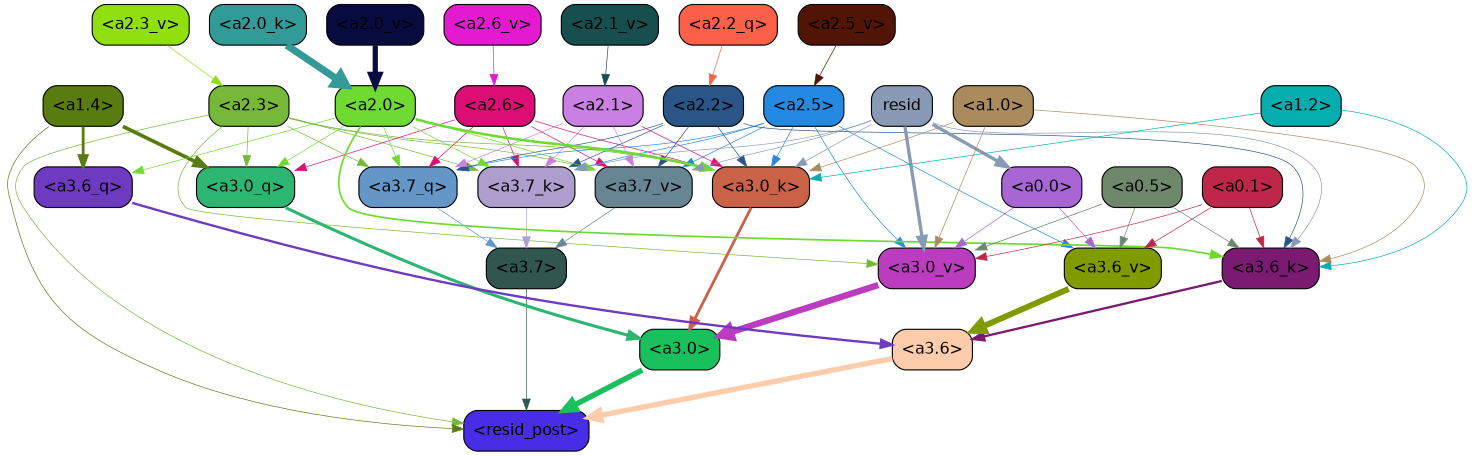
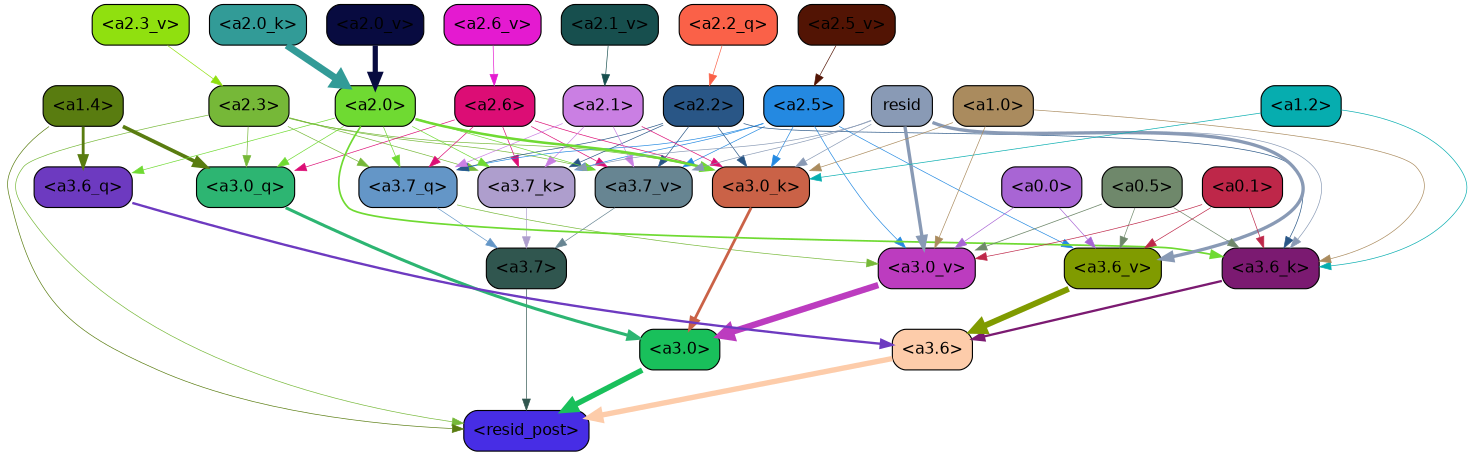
  strict digraph {
    splines=true
    node [color=black fontname=Helvetica shape=box style="filled, rounded"]
    edge [color="#76b838" penwidth=0.6]
    "<a3.7>" [fillcolor="#30564f"]
    "<resid_post>" [fillcolor="#472de5"]
    "<a3.6>" [fillcolor="#fdccaa"]
    "<a3.0>" [fillcolor="#19c05b"]
    "<a2.3>" [fillcolor="#76b838"]
    "<a3.7_q>" [fillcolor="#6496c7"]
    "<a3.0_q>" [fillcolor="#2db572"]
    "<a3.7_k>" [fillcolor="#ae9ecd"]
    "<a3.0_k>" [fillcolor="#ca6247"]
    "<a3.7_v>" [fillcolor="#678592"]
    "<a3.0_v>" [fillcolor="#bc3cbf"]
    "<a1.4>" [fillcolor="#597c10"]
    "<a3.6_q>" [fillcolor="#6d3ac0"]
    "<a3.6_k>" [fillcolor="#7b1a71"]
    "<a3.6_v>" [fillcolor="#809b00"]
    "<a2.6>" [fillcolor="#dc0d75"]
    "<a2.5>" [fillcolor="#2489e1"]
    "<a2.2>" [fillcolor="#295686"]
    "<a2.1>" [fillcolor="#ca7fe3"]
    "<a2.0>" [fillcolor="#6fda32"]
    n21 [fillcolor="#899ab5" label=resid]
    "<a1.2>" [fillcolor="#06adaf"]
    "<a1.0>" [fillcolor="#aa8b5e"]
    "<a0.5>" [fillcolor="#6f886b"]
    "<a0.1>" [fillcolor="#be2749"]
    "<a0.0>" [fillcolor="#a865d4"]
    "<a2.2_q>" [fillcolor="#fa6148"]
    "<a2.0_k>" [fillcolor="#329b97"]
    "<a2.6_v>" [fillcolor="#e41ad0"]
    "<a2.5_v>" [fillcolor="#521404"]
    "<a2.3_v>" [fillcolor="#90e00f"]
    "<a2.1_v>" [fillcolor="#174f4e"]
    "<a2.0_v>" [fillcolor="#080b40"]
    "<a3.7>" -> "<resid_post>" [color="#30564f"]
    "<a3.6>" -> "<resid_post>" [color="#fdccaa" penwidth=4.753257989883423]
    "<a3.0>" -> "<resid_post>" [color="#19c05b" penwidth=4.90053927898407]
    "<a2.3>" -> "<resid_post>"
    "<a2.3>" -> "<a3.7_q>"
    "<a2.3>" -> "<a3.0_q>"
    "<a2.3>" -> "<a3.7_k>"
    "<a2.3>" -> "<a3.0_k>"
    "<a2.3>" -> "<a3.7_v>"
-   "<a2.3>" -> "<a3.0_v>"
+   "<a3.7_q>" -> "<a3.0_v>"
    "<a3.7_q>" -> "<a3.7>" [color="#6496c7"]
    "<a3.0_q>" -> "<a3.0>" [color="#2db572" penwidth=2.7421876192092896]
    "<a3.7_k>" -> "<a3.7>" [color="#ae9ecd"]
    "<a3.0_k>" -> "<a3.0>" [color="#ca6247" penwidth=2.476402521133423]
    "<a3.7_v>" -> "<a3.7>" [color="#678592"]
    "<a3.0_v>" -> "<a3.0>" [color="#bc3cbf" penwidth=5.652270674705505]
    "<a1.4>" -> "<resid_post>" [color="#597c10"]
    "<a1.4>" -> "<a3.0_q>" [color="#597c10" penwidth=3.2760138511657715]
    "<a1.4>" -> "<a3.6_q>" [color="#597c10" penwidth=2.5149343013763428]
    "<a3.6_q>" -> "<a3.6>" [color="#6d3ac0" penwidth=2.091020345687866]
    "<a3.6_k>" -> "<a3.6>" [color="#7b1a71" penwidth=2.048597991466522]
    "<a3.6_v>" -> "<a3.6>" [color="#809b00" penwidth=5.2550448179244995]
    "<a2.6>" -> "<a3.7_q>" [color="#dc0d75"]
    "<a2.6>" -> "<a3.0_q>" [color="#dc0d75"]
    "<a2.6>" -> "<a3.7_k>" [color="#dc0d75"]
    "<a2.6>" -> "<a3.0_k>" [color="#dc0d75"]
    "<a2.6>" -> "<a3.7_v>" [color="#dc0d75"]
    "<a2.5>" -> "<a3.7_q>" [color="#2489e1"]
    "<a2.5>" -> "<a3.7_k>" [color="#2489e1"]
    "<a2.5>" -> "<a3.0_k>" [color="#2489e1"]
    "<a2.5>" -> "<a3.7_v>" [color="#2489e1"]
    "<a2.5>" -> "<a3.0_v>" [color="#2489e1"]
    "<a2.5>" -> "<a3.6_v>" [color="#2489e1"]
    "<a2.2>" -> "<a3.7_q>" [color="#295686"]
    "<a2.2>" -> "<a3.7_k>" [color="#295686"]
    "<a2.2>" -> "<a3.0_k>" [color="#295686"]
    "<a2.2>" -> "<a3.7_v>" [color="#295686"]
    "<a2.2>" -> "<a3.6_k>" [color="#295686"]
    "<a2.1>" -> "<a3.7_q>" [color="#ca7fe3"]
    "<a2.1>" -> "<a3.7_k>" [color="#ca7fe3"]
    "<a2.1>" -> "<a3.0_k>" [color="#dc0d75"]
    "<a2.1>" -> "<a3.7_v>" [color="#ca7fe3"]
    "<a2.0>" -> "<a3.7_q>" [color="#6fda32"]
    "<a2.0>" -> "<a3.0_q>" [color="#6fda32"]
    "<a2.0>" -> "<a3.7_k>" [color="#6fda32"]
    "<a2.0>" -> "<a3.0_k>" [color="#6fda32" penwidth=2.2635570764541626]
    "<a2.0>" -> "<a3.7_v>" [color="#6fda32"]
    "<a2.0>" -> "<a3.6_q>" [color="#6fda32"]
    "<a2.0>" -> "<a3.6_k>" [color="#6fda32" penwidth=1.5290023684501648]
    n21 -> "<a3.7_k>" [color="#899ab5"]
    n21 -> "<a3.0_k>" [color="#899ab5"]
    n21 -> "<a3.7_v>" [color="#899ab5"]
    n21 -> "<a3.0_v>" [color="#899ab5" penwidth=2.972973108291626]
    n21 -> "<a3.6_k>" [color="#899ab5"]
-   n21 -> "<a0.0>" [color="#899ab5" penwidth=2.9556376338005066]
+   n21 -> "<a3.6_v>" [color="#899ab5" penwidth=2.9556376338005066]
    "<a1.2>" -> "<a3.0_k>" [color="#06adaf"]
    "<a1.2>" -> "<a3.6_k>" [color="#06adaf"]
    "<a1.0>" -> "<a3.0_k>" [color="#aa8b5e"]
    "<a1.0>" -> "<a3.0_v>" [color="#aa8b5e"]
    "<a1.0>" -> "<a3.6_k>" [color="#aa8b5e"]
    "<a0.5>" -> "<a3.0_v>" [color="#6f886b" penwidth=0.6790935099124908]
    "<a0.5>" -> "<a3.6_k>" [color="#6f886b"]
    "<a0.5>" -> "<a3.6_v>" [color="#6f886b"]
    "<a0.1>" -> "<a3.0_v>" [color="#be2749"]
    "<a0.1>" -> "<a3.6_k>" [color="#be2749"]
    "<a0.1>" -> "<a3.6_v>" [color="#be2749"]
    "<a0.0>" -> "<a3.0_v>" [color="#a865d4"]
    "<a0.0>" -> "<a3.6_v>" [color="#a865d4"]
    "<a2.2_q>" -> "<a2.2>" [color="#fa6148"]
    "<a2.0_k>" -> "<a2.0>" [color="#329b97" penwidth=6.320472955703735]
    "<a2.6_v>" -> "<a2.6>" [color="#e41ad0"]
    "<a2.5_v>" -> "<a2.5>" [color="#521404"]
    "<a2.3_v>" -> "<a2.3>" [color="#90e00f"]
    "<a2.1_v>" -> "<a2.1>" [color="#174f4e"]
    "<a2.0_v>" -> "<a2.0>" [color="#080b40" penwidth=4.611755967140198]
  }
